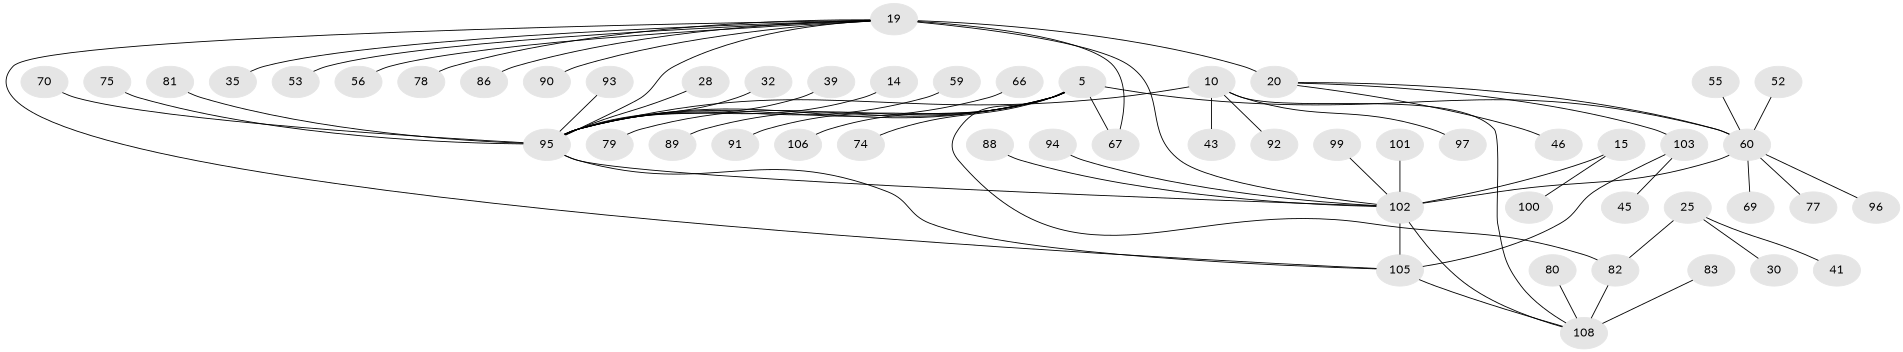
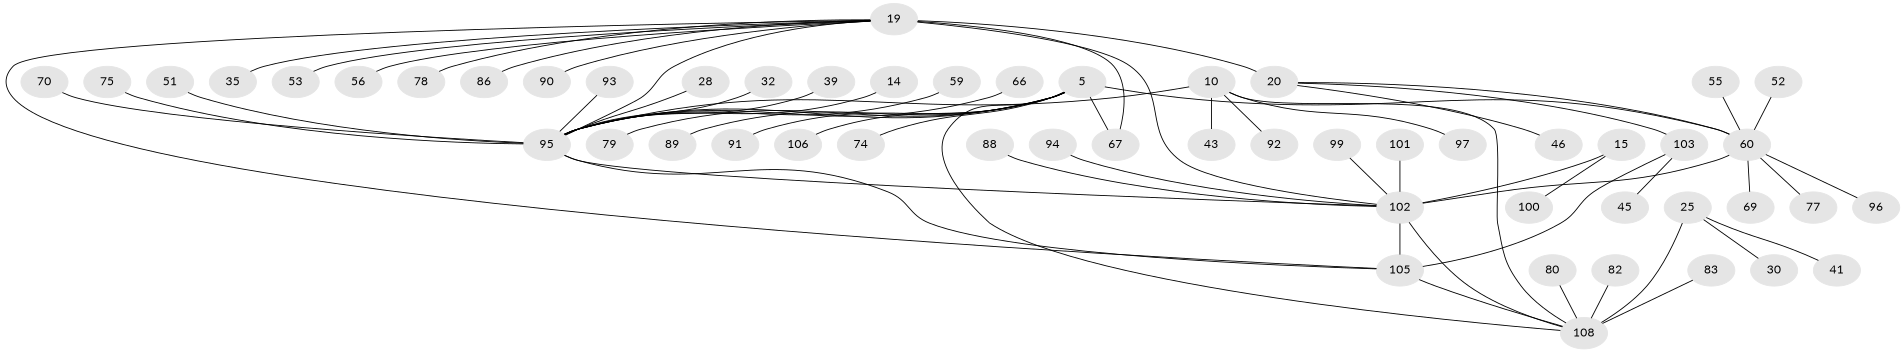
  graph {
    fontname=Lato
    node [color=gray90 fontname=Lato style=filled]
    edge [fontname=Lato]
    5 [super="+4"]
    60 [super="+2"]
    67 [super="+27"]
    74
    79
    89
    91
    95 [super="+84+9"]
    106 [super="+104"]
    108 [super="+107+98+50+61+71"]
    102 [super="+47+57+65+73+13"]
    69
    77
    96
    105 [super="+38+85+87"]
    10 [super="+6"]
    43 [super="+36"]
    92
    97
    15 [super="+11"]
    100
    19 [super="+17"]
    20 [super="+18"]
    35
    53
    56 [super="+48"]
    n27 [label=78 super="+64"]
    86
    90
    46 [super="+44"]
    103
    45
    25 [super="+22"]
    30
    41
    28
    32
    39
    52
    n40 [label=14]
    55
    59
    66
    70 [super="+63"]
    75
    80
-   81
+   81 [label=51]
    82
    83 [super="+62"]
    88
    93
    94
    99
    101 [super="+68+76+78"]
    5 -- 60 [weight=6]
    5 -- 67
    5 -- 74
    5 -- 79
    5 -- 89
    5 -- 91
    5 -- 95
    5 -- 106
-   5 -- 82
+   5 -- 108
    60 -- 102
    60 -- 69
    60 -- 77
    60 -- 96
    95 -- 102 [weight=2]
    95 -- 105 [weight=2]
    102 -- 108
    102 -- 105 [weight=5]
    105 -- 108 [weight=2]
    10 -- 95 [weight=6]
    10 -- 108
    10 -- 43
    10 -- 92
    10 -- 97
    15 -- 102 [weight=6]
    15 -- 100
    19 -- 67
    19 -- 95
    19 -- 102
    19 -- 105
    19 -- 20 [weight=6]
    19 -- 35
    19 -- 53
    19 -- 56
    19 -- n27
    19 -- 86
    19 -- 90
    20 -- 60 [weight=2]
    20 -- 46
    20 -- 103
    103 -- 105
    103 -- 45
-   25 -- 82 [weight=4]
+   25 -- 108 [weight=4]
    25 -- 30
    25 -- 41
    28 -- 95
    32 -- 95
    39 -- 95
    52 -- 60
    n40 -- 95
    55 -- 60
    59 -- 95
    66 -- 95
    70 -- 95
    75 -- 95
    80 -- 108
    81 -- 95
    82 -- 108
    83 -- 108
    88 -- 102
    93 -- 95
    94 -- 102
    99 -- 102
    101 -- 102
  }
